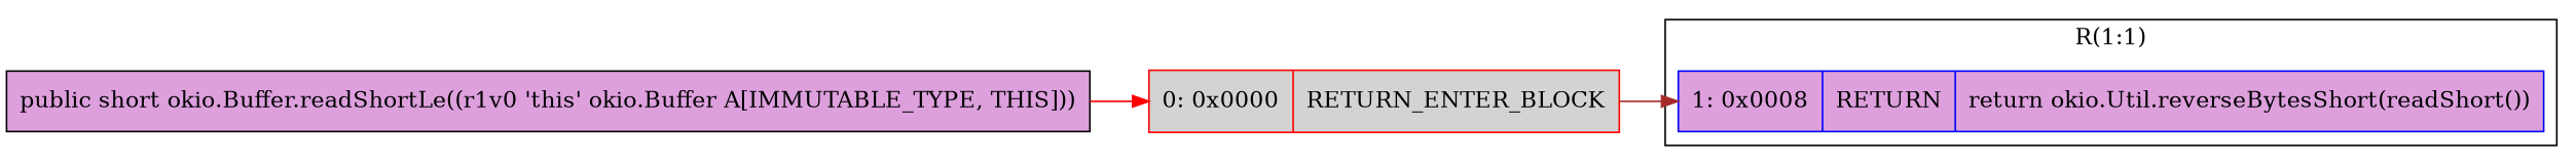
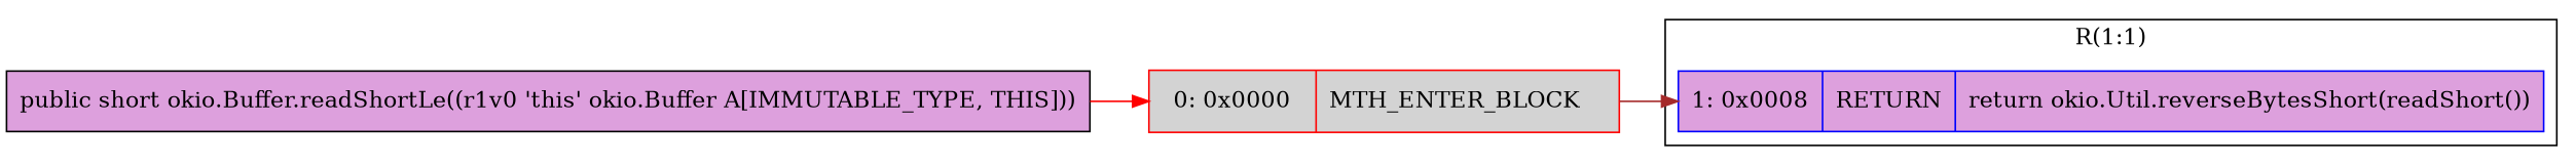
  digraph {
    rankdir=LR
    node [shape=record style=filled fillcolor=plum]
    n1 [color=blue label="{1\:\ 0x0008|RETURN\l|return okio.Util.reverseBytesShort(readShort())\l}"]
-   n2 [color=red label="{0\:\ 0x0000|RETURN_ENTER_BLOCK\l}" fillcolor=lightgrey]
+   n2 [color=red label="{0\:\ 0x0000|MTH_ENTER_BLOCK\l}" fillcolor=lightgrey]
    n3 [label="{public short okio.Buffer.readShortLe((r1v0 'this' okio.Buffer A[IMMUTABLE_TYPE, THIS])) }"]
    subgraph cluster_1 {
      label="R(1:1)"
      n1
    }
    n2 -> n1 [color=brown]
    n3 -> n2 [color=red]
  }
